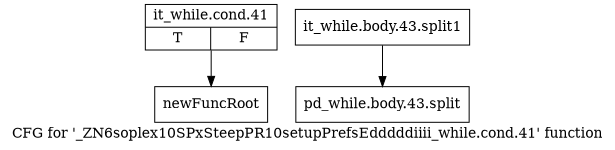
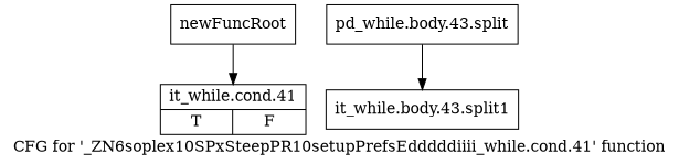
  digraph {
    label="CFG for '_ZN6soplex10SPxSteepPR10setupPrefsEdddddiiii_while.cond.41' function"
    node [shape=record]
    n1 [label="{newFuncRoot}"]
    n2 [label="{it_while.cond.41|{<s0>T|<s1>F}}"]
    n3 [label="{it_while.body.43.split1}"]
    n4 [label="{pd_while.body.43.split}"]
-   n2 -> n1
-   n3 -> n4
+   n1 -> n2
+   n4 -> n3
  }
